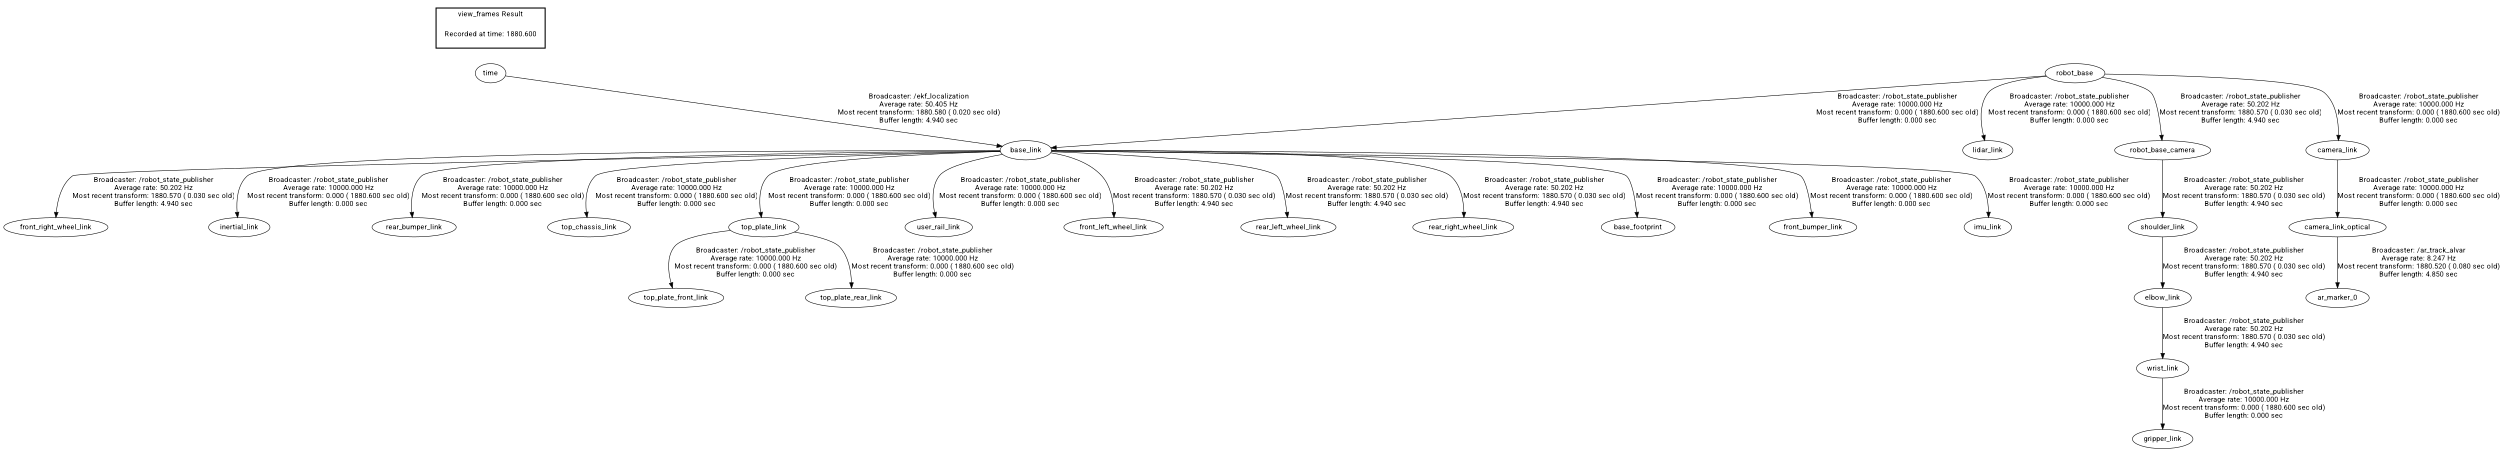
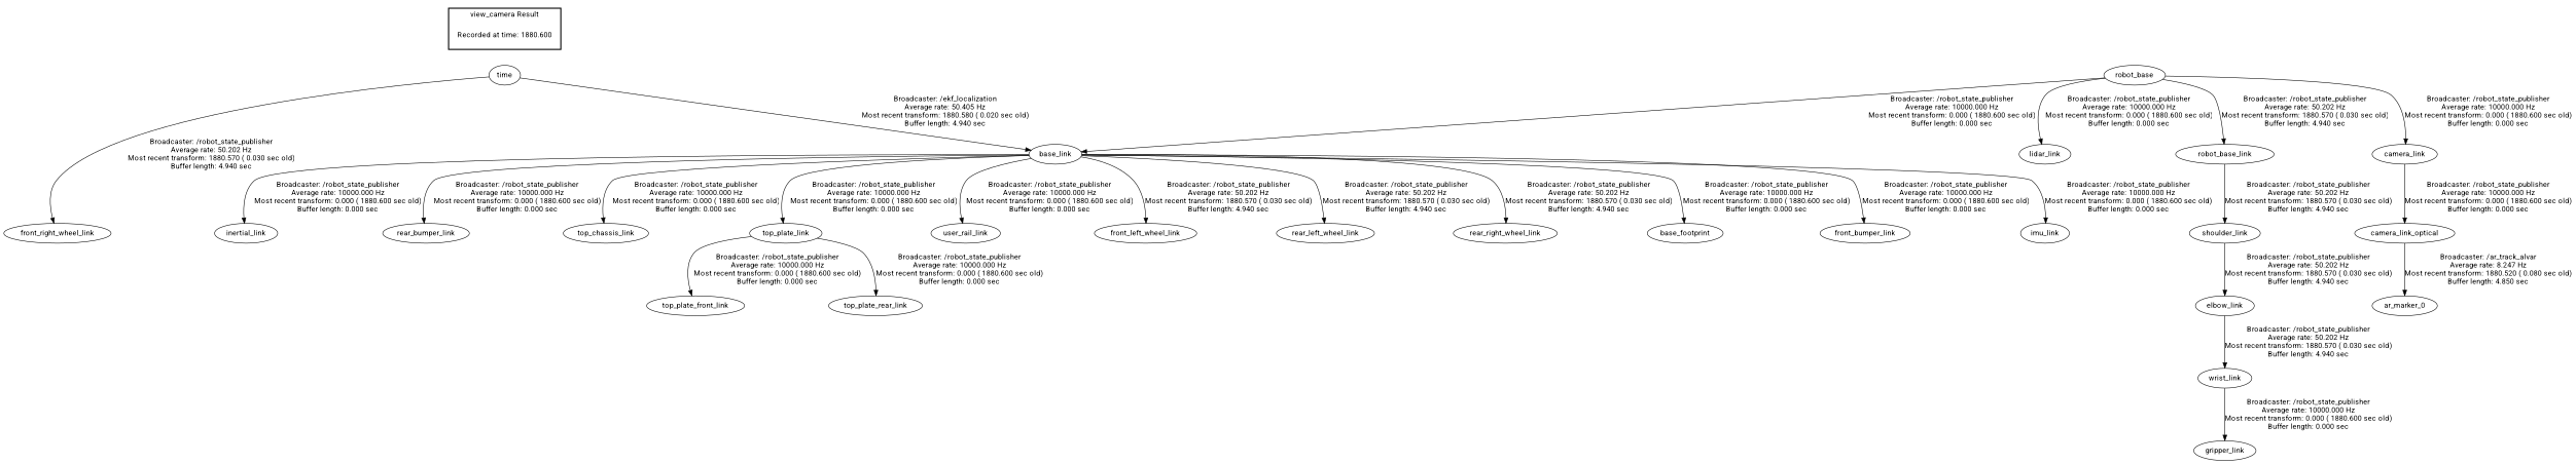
  digraph {
    fontname=Roboto
    node [fontname=Roboto]
    edge [fontname=Roboto]
    "Recorded at time: 1880.600" [shape=plaintext]
    n2 [label=time]
    base_link
    base_footprint
    front_bumper_link
    imu_link
    inertial_link
    rear_bumper_link
    top_chassis_link
    top_plate_link
    user_rail_link
    front_left_wheel_link
    front_right_wheel_link
    rear_left_wheel_link
    rear_right_wheel_link
    robot_base
    camera_link
    lidar_link
-   robot_base_link [label=robot_base_camera]
+   robot_base_link
    top_plate_front_link
    top_plate_rear_link
    camera_link_optical
    shoulder_link
    ar_marker_0
    wrist_link
    gripper_link
    elbow_link
    subgraph cluster_1 {
      color=black
-     label="view_frames Result"
+     label="view_camera Result"
      style=bold
      "Recorded at time: 1880.600"
    }
    "Recorded at time: 1880.600" -> n2 [style=invis]
    n2 -> base_link [label="Broadcaster: /ekf_localization\nAverage rate: 50.405 Hz\nMost recent transform: 1880.580 ( 0.020 sec old)\nBuffer length: 4.940 sec\n"]
    base_link -> base_footprint [label="Broadcaster: /robot_state_publisher\nAverage rate: 10000.000 Hz\nMost recent transform: 0.000 ( 1880.600 sec old)\nBuffer length: 0.000 sec\n"]
    base_link -> front_bumper_link [label="Broadcaster: /robot_state_publisher\nAverage rate: 10000.000 Hz\nMost recent transform: 0.000 ( 1880.600 sec old)\nBuffer length: 0.000 sec\n"]
    base_link -> imu_link [label="Broadcaster: /robot_state_publisher\nAverage rate: 10000.000 Hz\nMost recent transform: 0.000 ( 1880.600 sec old)\nBuffer length: 0.000 sec\n"]
    base_link -> inertial_link [label="Broadcaster: /robot_state_publisher\nAverage rate: 10000.000 Hz\nMost recent transform: 0.000 ( 1880.600 sec old)\nBuffer length: 0.000 sec\n"]
    base_link -> rear_bumper_link [label="Broadcaster: /robot_state_publisher\nAverage rate: 10000.000 Hz\nMost recent transform: 0.000 ( 1880.600 sec old)\nBuffer length: 0.000 sec\n"]
    base_link -> top_chassis_link [label="Broadcaster: /robot_state_publisher\nAverage rate: 10000.000 Hz\nMost recent transform: 0.000 ( 1880.600 sec old)\nBuffer length: 0.000 sec\n"]
    base_link -> top_plate_link [label="Broadcaster: /robot_state_publisher\nAverage rate: 10000.000 Hz\nMost recent transform: 0.000 ( 1880.600 sec old)\nBuffer length: 0.000 sec\n"]
    base_link -> user_rail_link [label="Broadcaster: /robot_state_publisher\nAverage rate: 10000.000 Hz\nMost recent transform: 0.000 ( 1880.600 sec old)\nBuffer length: 0.000 sec\n"]
    base_link -> front_left_wheel_link [label="Broadcaster: /robot_state_publisher\nAverage rate: 50.202 Hz\nMost recent transform: 1880.570 ( 0.030 sec old)\nBuffer length: 4.940 sec\n"]
-   base_link -> front_right_wheel_link [label="Broadcaster: /robot_state_publisher\nAverage rate: 50.202 Hz\nMost recent transform: 1880.570 ( 0.030 sec old)\nBuffer length: 4.940 sec\n"]
+   n2 -> front_right_wheel_link [label="Broadcaster: /robot_state_publisher\nAverage rate: 50.202 Hz\nMost recent transform: 1880.570 ( 0.030 sec old)\nBuffer length: 4.940 sec\n"]
    base_link -> rear_left_wheel_link [label="Broadcaster: /robot_state_publisher\nAverage rate: 50.202 Hz\nMost recent transform: 1880.570 ( 0.030 sec old)\nBuffer length: 4.940 sec\n"]
    base_link -> rear_right_wheel_link [label="Broadcaster: /robot_state_publisher\nAverage rate: 50.202 Hz\nMost recent transform: 1880.570 ( 0.030 sec old)\nBuffer length: 4.940 sec\n"]
    top_plate_link -> top_plate_front_link [label="Broadcaster: /robot_state_publisher\nAverage rate: 10000.000 Hz\nMost recent transform: 0.000 ( 1880.600 sec old)\nBuffer length: 0.000 sec\n"]
    top_plate_link -> top_plate_rear_link [label="Broadcaster: /robot_state_publisher\nAverage rate: 10000.000 Hz\nMost recent transform: 0.000 ( 1880.600 sec old)\nBuffer length: 0.000 sec\n"]
    robot_base -> base_link [label="Broadcaster: /robot_state_publisher\nAverage rate: 10000.000 Hz\nMost recent transform: 0.000 ( 1880.600 sec old)\nBuffer length: 0.000 sec\n"]
    robot_base -> camera_link [label="Broadcaster: /robot_state_publisher\nAverage rate: 10000.000 Hz\nMost recent transform: 0.000 ( 1880.600 sec old)\nBuffer length: 0.000 sec\n"]
    robot_base -> lidar_link [label="Broadcaster: /robot_state_publisher\nAverage rate: 10000.000 Hz\nMost recent transform: 0.000 ( 1880.600 sec old)\nBuffer length: 0.000 sec\n"]
    robot_base -> robot_base_link [label="Broadcaster: /robot_state_publisher\nAverage rate: 50.202 Hz\nMost recent transform: 1880.570 ( 0.030 sec old)\nBuffer length: 4.940 sec\n"]
    camera_link -> camera_link_optical [label="Broadcaster: /robot_state_publisher\nAverage rate: 10000.000 Hz\nMost recent transform: 0.000 ( 1880.600 sec old)\nBuffer length: 0.000 sec\n"]
    robot_base_link -> shoulder_link [label="Broadcaster: /robot_state_publisher\nAverage rate: 50.202 Hz\nMost recent transform: 1880.570 ( 0.030 sec old)\nBuffer length: 4.940 sec\n"]
    camera_link_optical -> ar_marker_0 [label="Broadcaster: /ar_track_alvar\nAverage rate: 8.247 Hz\nMost recent transform: 1880.520 ( 0.080 sec old)\nBuffer length: 4.850 sec\n"]
    shoulder_link -> elbow_link [label="Broadcaster: /robot_state_publisher\nAverage rate: 50.202 Hz\nMost recent transform: 1880.570 ( 0.030 sec old)\nBuffer length: 4.940 sec\n"]
    wrist_link -> gripper_link [label="Broadcaster: /robot_state_publisher\nAverage rate: 10000.000 Hz\nMost recent transform: 0.000 ( 1880.600 sec old)\nBuffer length: 0.000 sec\n"]
    elbow_link -> wrist_link [label="Broadcaster: /robot_state_publisher\nAverage rate: 50.202 Hz\nMost recent transform: 1880.570 ( 0.030 sec old)\nBuffer length: 4.940 sec\n"]
  }
